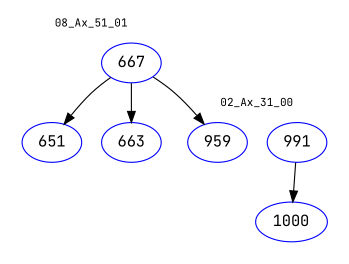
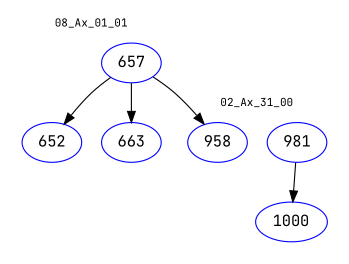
  digraph {
    fontname="JetBrains Mono"
    node [color=blue fontname="JetBrains Mono"]
    edge [color=black fontname="JetBrains Mono"]
-   n1 [label=991]
-   n2 [label=959]
+   n1 [label=981]
+   n2 [label=958]
    n3 [label=1000]
-   n4 [label=667]
-   n5 [label=651]
+   n4 [label=657]
+   n5 [label=652]
    n6 [label=663]
    subgraph cluster_1 {
      color=white
      fontsize=10
      label="02_Ax_31_00"
      n1
      n2
      n3
    }
    subgraph cluster_2 {
      color=white
      fontsize=10
-     label="08_Ax_51_01"
+     label="08_Ax_01_01"
      n4
      n5
      n6
    }
    n1 -> n3
    n4 -> n2
    n4 -> n5
    n4 -> n6
  }
